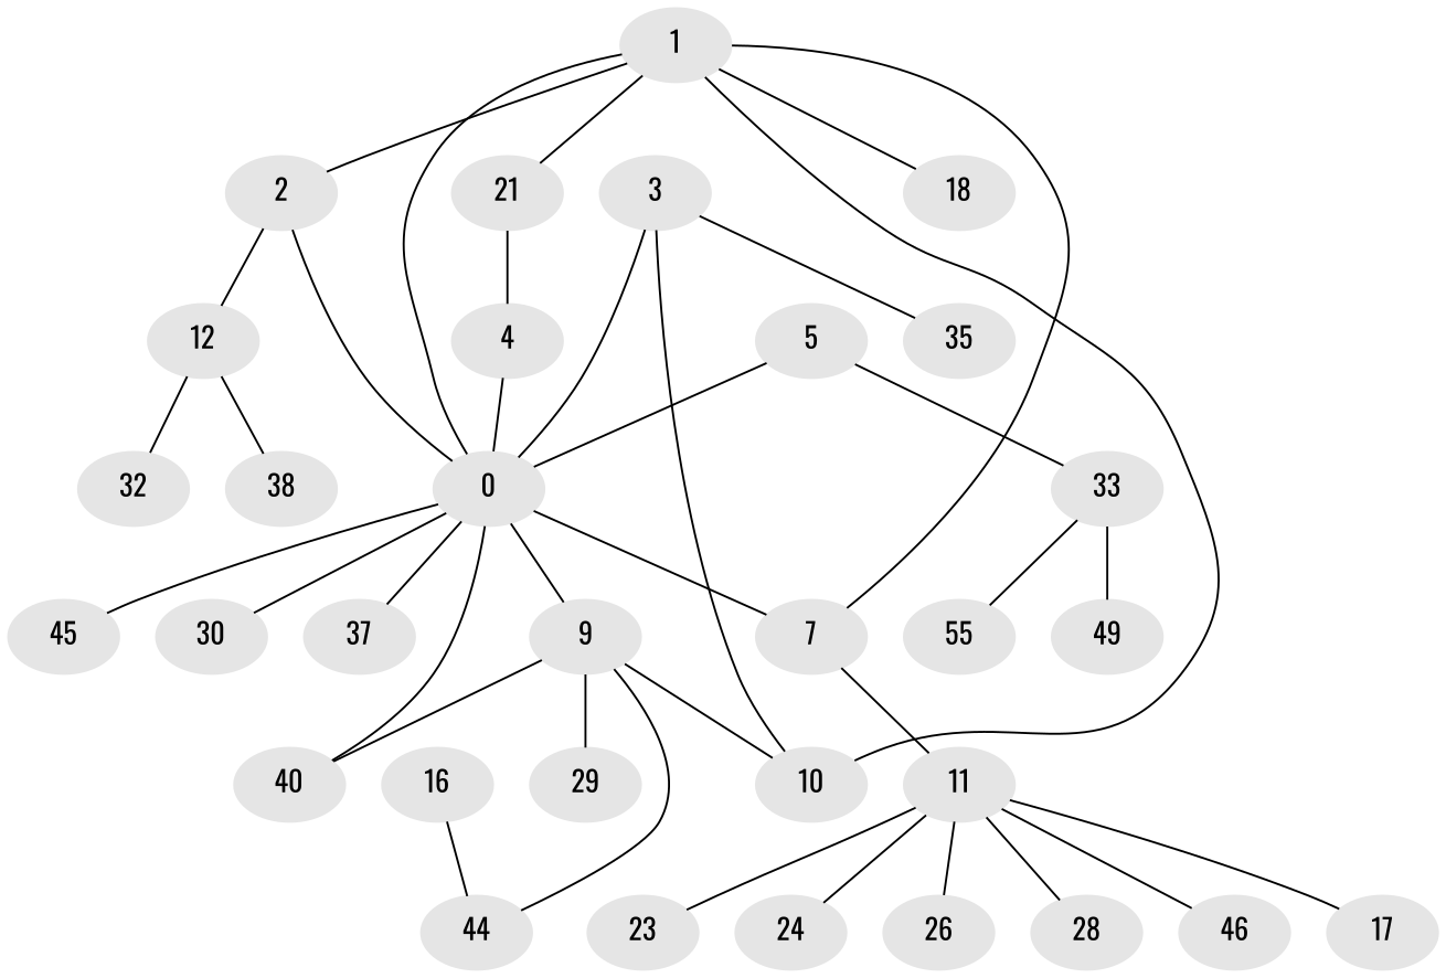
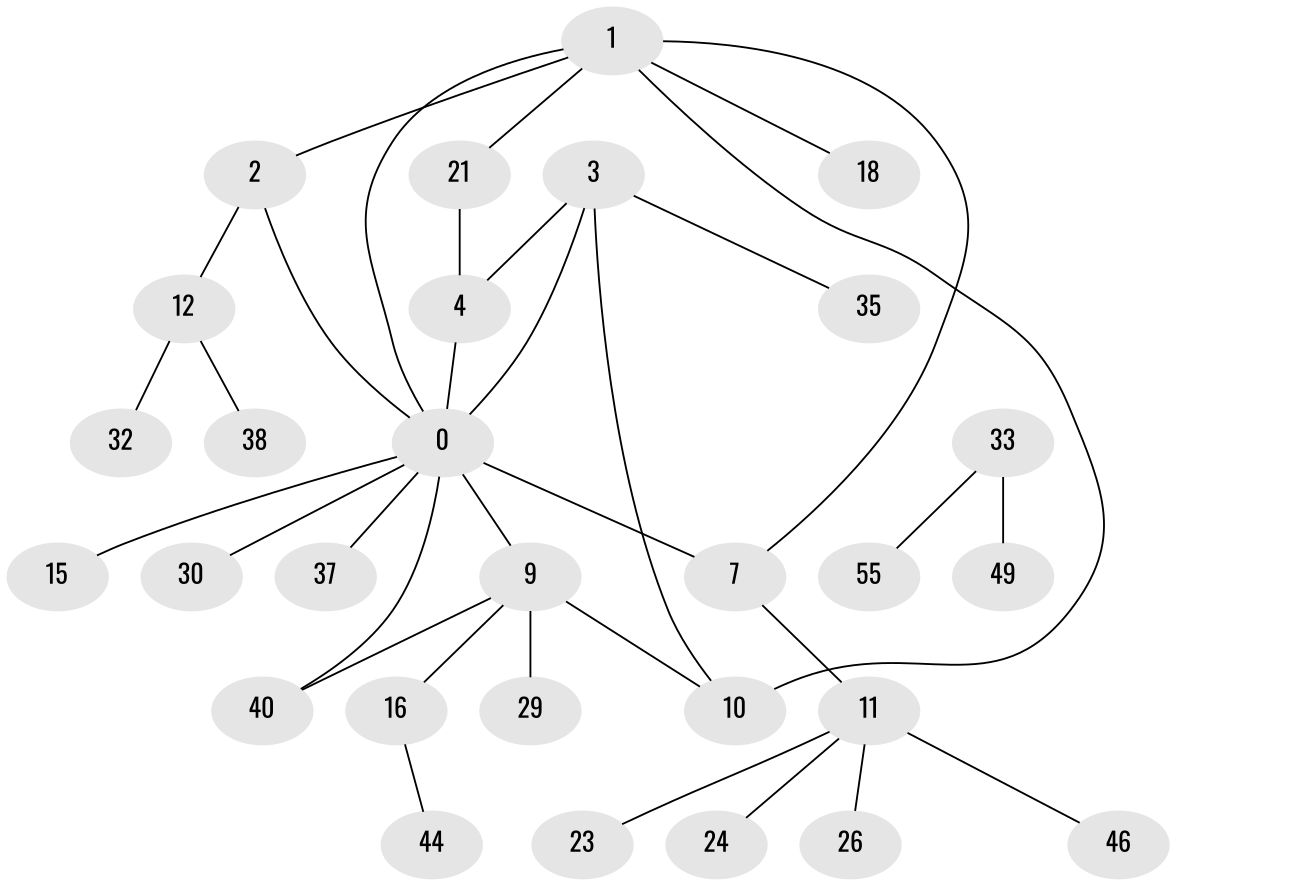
  graph {
    fontname=Oswald
    node [color=gray90 fontname=Oswald style=filled]
    edge [fontname=Oswald]
    1 [super="+43"]
    2 [super="+42"]
    n3 [label=0 super="+8"]
    7
    10
    18 [super="+27"]
    21
    12 [super="+41"]
    9 [super="+20"]
-   15 [label=45]
+   15
    30
    37
    40
    11 [super="+14"]
    4 [super="+13"]
    n16 [label=32]
    38
    3 [super="+32"]
    35 [super="+39"]
-   5 [super="+22"]
    33 [super="+47"]
    n22 [label=55]
    49
    16 [super="+19"]
    29
-   17 [super="+31"]
    23
    24
    26
-   28
    46 [super="+48"]
    44
    1 -- 2
    1 -- n3
    1 -- 7
    1 -- 10
    1 -- 18
    1 -- 21
    2 -- n3
    2 -- 12
    n3 -- 7
    n3 -- 9
    n3 -- 15
    n3 -- 30
    n3 -- 37
    n3 -- 40
    7 -- 11
    21 -- 4
    12 -- n16
    12 -- 38
    9 -- 10
    9 -- 40
-   9 -- 44
+   9 -- 16
    9 -- 29
-   11 -- 17
    11 -- 23
    11 -- 24
    11 -- 26
-   11 -- 28
    11 -- 46
    4 -- n3
    3 -- n3 [weight=2]
    3 -- 10
+   3 -- 4
    3 -- 35
-   5 -- n3
-   5 -- 33
    33 -- n22
    33 -- 49
    16 -- 44
  }
